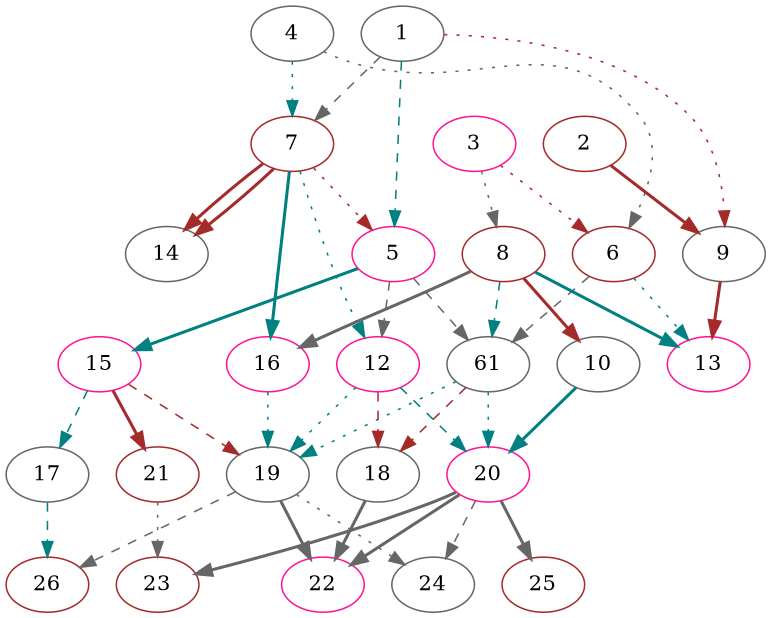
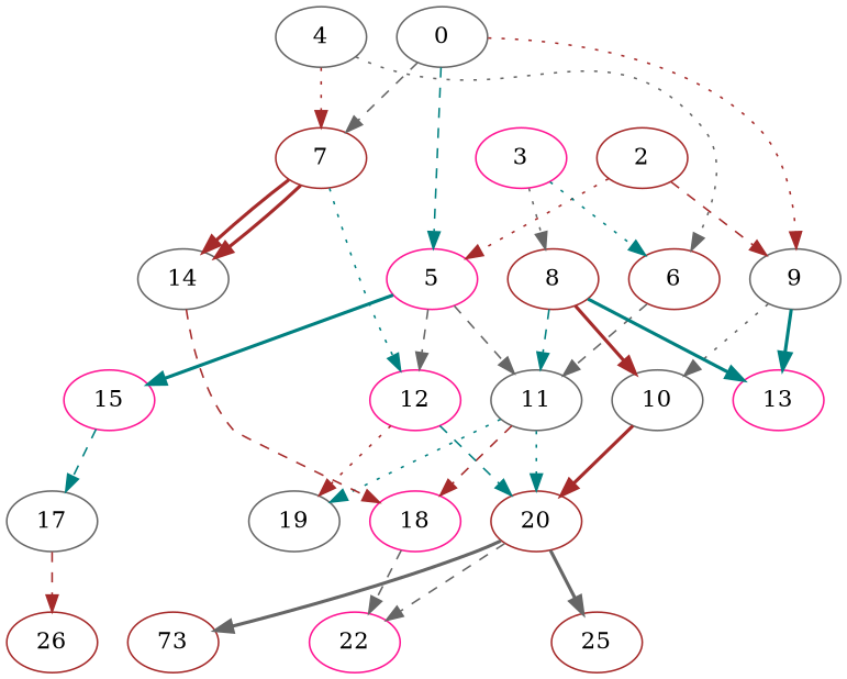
  digraph {
    node [alpha=0.16 color=gray40]
    edge [color=gray40 style=dashed]
-   1 [alpha=0.18 expect_size=2908993583852332]
+   1 [alpha=0.18 expect_size=2908993583852332 label=0]
    5 [alpha=0.01 color=deeppink expect_size=207211947535309216]
    7 [alpha=0.03 color=brown expect_size=131009095505792729088]
    9 [alpha=0.14 expect_size=42774398634058317824]
-   11 [alpha=0.13 expect_size=194761843992550178816 label=61]
+   11 [alpha=0.13 expect_size=194761843992550178816]
    12 [alpha=0.03 color=deeppink expect_size=7571129316726013952]
    15 [alpha=0.11 color=deeppink expect_size=108021397812427456]
    14 [alpha=0.07 expect_size=1447884481330361]
-   16 [alpha=0.04 color=deeppink expect_size=294133599674202112]
    13 [color=deeppink expect_size=114520596938752000000]
    10 [alpha=0.09 expect_size=1253292692059760]
-   20 [alpha=0.09 color=deeppink expect_size=130757678791131136000]
-   18 [expect_size=6851548896005580]
+   20 [alpha=0.09 color=brown expect_size=130757678791131136000]
+   18 [color=deeppink expect_size=6851548896005580]
    19 [alpha=0.18 expect_size=90250799208000913408]
    17 [alpha=0.17 expect_size=67780876930617600]
-   21 [alpha=0.06 color=brown expect_size=140042031528101168]
    2 [alpha=0.14 color=brown expect_size=1206527902087581]
    3 [alpha=0.09 color=deeppink expect_size=11491169511425842]
    6 [alpha=0.15 color=brown expect_size=19262307625087328]
    8 [alpha=0.15 color=brown expect_size=4405162737687847]
    4 [alpha=0.20 expect_size=11407595832702350]
    22 [color=deeppink expect_size=13979913111604297728]
-   24 [alpha=0.00 expect_size=6434411711615512]
-   23 [alpha=0.02 color=brown expect_size=703851288045671]
+   23 [alpha=0.02 color=brown expect_size=703851288045671 label=73]
    25 [alpha=0.08 color=brown expect_size=1424262590902733]
    26 [alpha=0.05 color=brown expect_size=2111519919054659]
    1 -> 5 [color=teal]
    1 -> 7
    1 -> 9 [color=brown style=dotted]
    5 -> 11
    5 -> 12
    5 -> 15 [color=teal style=bold]
    7 -> 12 [color=teal style=dotted]
    7 -> 14 [color=brown style=bold]
    7 -> 14 [color=brown style=bold]
-   7 -> 16 [color=teal style=bold]
-   9 -> 13 [color=brown style=bold]
+   9 -> 13 [color=teal style=bold]
+   9 -> 10 [style=dotted]
    11 -> 20 [color=teal style=dotted]
    11 -> 18 [color=brown]
    11 -> 19 [color=teal style=dotted]
    12 -> 20 [color=teal]
-   12 -> 19 [color=teal style=dotted]
-   15 -> 19 [color=brown]
+   12 -> 19 [color=brown style=dotted]
    15 -> 17 [color=teal]
-   15 -> 21 [color=brown style=bold]
-   12 -> 18 [color=brown]
-   16 -> 19 [color=teal style=dotted]
-   10 -> 20 [color=teal style=bold]
-   20 -> 22 [style=bold]
-   20 -> 24
+   14 -> 18 [color=brown]
+   10 -> 20 [color=brown style=bold]
+   20 -> 22
    20 -> 23 [style=bold]
    20 -> 25 [style=bold]
-   18 -> 22 [style=bold]
-   19 -> 22 [style=bold]
-   19 -> 24 [style=dotted]
-   19 -> 26
-   17 -> 26 [color=teal]
-   21 -> 23 [style=dotted]
-   7 -> 5 [color=brown style=dotted]
-   2 -> 9 [color=brown style=bold]
-   3 -> 6 [color=brown style=dotted]
+   18 -> 22
+   17 -> 26 [color=brown]
+   2 -> 5 [color=brown style=dotted]
+   2 -> 9 [color=brown]
+   3 -> 6 [color=teal style=dotted]
    3 -> 8 [style=dotted]
    6 -> 11
-   6 -> 13 [color=teal style=dotted]
    8 -> 11 [color=teal]
-   8 -> 16 [style=bold]
    8 -> 13 [color=teal style=bold]
    8 -> 10 [color=brown style=bold]
-   4 -> 7 [color=teal style=dotted]
+   4 -> 7 [color=brown style=dotted]
    4 -> 6 [style=dotted]
  }
